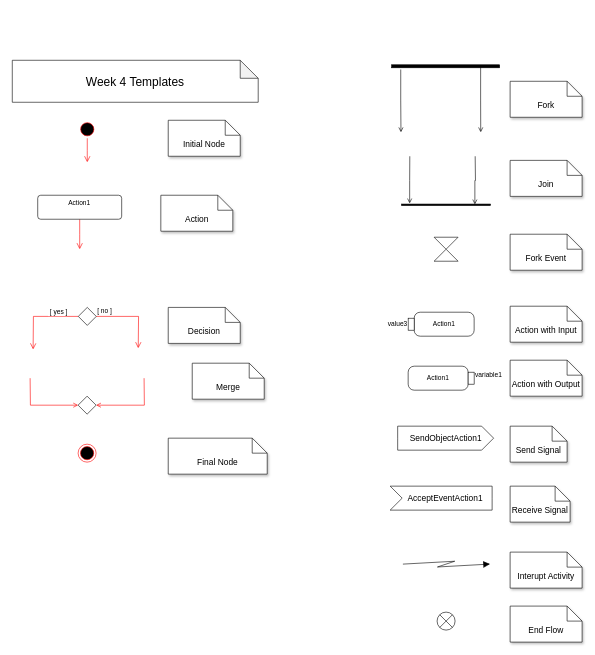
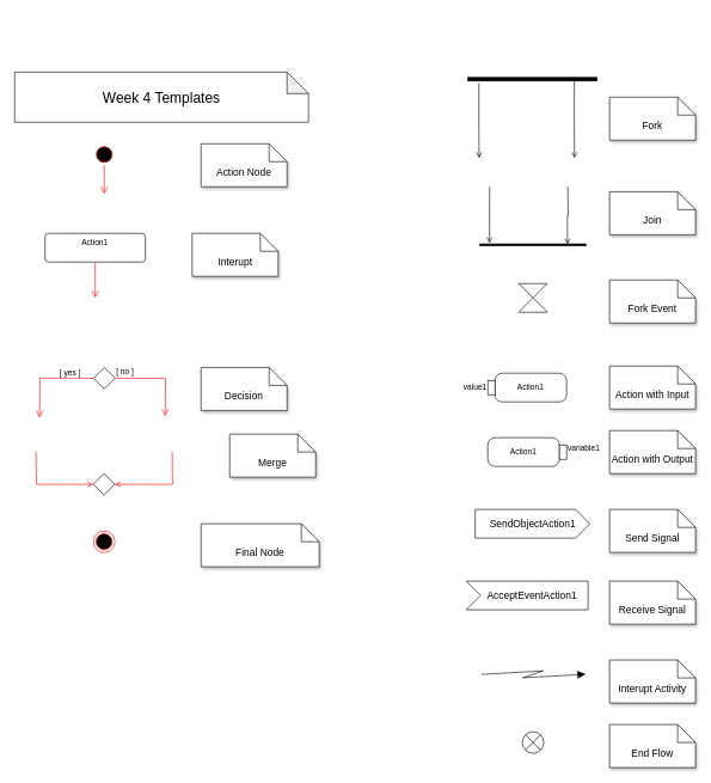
  <mxCell id="0" />
  <mxCell id="1" parent="0" />
  <mxCell id="2" value="Week 4 Templates" style="shape=note;whiteSpace=wrap;html=1;backgroundOutline=1;darkOpacity=0.05;fontFamily=Helvetica;fontSize=20;fontColor=default;labelBackgroundColor=default;" vertex="1" parent="1"><mxGeometry x="20" y="100" width="410" height="70" as="geometry" /></mxCell>
  <mxCell id="3" value="" style="ellipse;html=1;shape=startState;fillColor=#000000;strokeColor=#ff0000;" vertex="1" parent="1"><mxGeometry x="130" y="200" width="30" height="30" as="geometry" /></mxCell>
  <mxCell id="4" value="" style="edgeStyle=orthogonalEdgeStyle;html=1;verticalAlign=bottom;endArrow=open;endSize=8;strokeColor=#ff0000;rounded=0;" edge="1" parent="1" source="3"><mxGeometry relative="1" as="geometry"><mxPoint x="145" y="270" as="targetPoint" /></mxGeometry></mxCell>
  <mxCell id="5" value="" style="edgeStyle=orthogonalEdgeStyle;html=1;verticalAlign=bottom;endArrow=open;endSize=8;strokeColor=#ff0000;rounded=0;exitX=0.5;exitY=1;exitDx=0;exitDy=0;" edge="1" parent="1" source="34"><mxGeometry relative="1" as="geometry"><mxPoint x="132.36" y="415" as="targetPoint" /><mxPoint x="132.307" y="365" as="sourcePoint" /></mxGeometry></mxCell>
  <mxCell id="6" value="[ no ]" style="edgeStyle=orthogonalEdgeStyle;html=1;align=left;verticalAlign=bottom;endArrow=open;endSize=8;strokeColor=#ff0000;rounded=0;exitX=1;exitY=0.5;exitDx=0;exitDy=0;" edge="1" parent="1" source="33"><mxGeometry x="-1" relative="1" as="geometry"><mxPoint x="230" y="580" as="targetPoint" /><mxPoint x="184.72" y="532" as="sourcePoint" /><mxPoint as="offset" /></mxGeometry></mxCell>
  <mxCell id="7" value="&amp;nbsp;[ yes ]" style="edgeStyle=orthogonalEdgeStyle;html=1;align=left;verticalAlign=top;endArrow=open;endSize=8;strokeColor=#ff0000;rounded=0;exitX=0;exitY=0.5;exitDx=0;exitDy=0;" edge="1" parent="1" source="33"><mxGeometry x="-0.192" y="-20" relative="1" as="geometry"><mxPoint x="54.72" y="582" as="targetPoint" /><mxPoint x="104.72" y="532" as="sourcePoint" /><mxPoint as="offset" /></mxGeometry></mxCell>
  <mxCell id="8" value="" style="ellipse;html=1;shape=endState;fillColor=#000000;strokeColor=#ff0000;" vertex="1" parent="1"><mxGeometry x="129.72" y="740" width="30" height="30" as="geometry" /></mxCell>
  <mxCell id="9" value="" style="edgeStyle=orthogonalEdgeStyle;html=1;align=left;verticalAlign=bottom;endArrow=none;endSize=8;strokeColor=#ff0000;rounded=0;startArrow=open;startFill=0;endFill=0;exitX=1;exitY=0.5;exitDx=0;exitDy=0;" edge="1" parent="1" source="42"><mxGeometry x="-1" relative="1" as="geometry"><mxPoint x="239.72" y="630" as="targetPoint" /><mxPoint as="offset" /><mxPoint x="184.97" y="680" as="sourcePoint" /></mxGeometry></mxCell>
  <mxCell id="10" value="" style="edgeStyle=orthogonalEdgeStyle;html=1;align=left;verticalAlign=top;endArrow=none;endSize=8;strokeColor=#ff0000;rounded=0;startArrow=open;startFill=0;endFill=0;exitX=0;exitY=0.5;exitDx=0;exitDy=0;" edge="1" parent="1" source="42"><mxGeometry x="-0.196" y="-20" relative="1" as="geometry"><mxPoint x="49.72" y="630" as="targetPoint" /><mxPoint as="offset" /><mxPoint x="105" y="680" as="sourcePoint" /></mxGeometry></mxCell>
- <mxCell id="11" value="Initial Node" style="shape=note2;boundedLbl=1;whiteSpace=wrap;html=1;size=25;verticalAlign=top;align=center;fontFamily=Helvetica;fontSize=14;fontColor=default;labelBackgroundColor=default;shadow=1;" vertex="1" parent="1"><mxGeometry x="280" y="200" width="120" height="60" as="geometry" /></mxCell>
- <mxCell id="12" value="Action" style="shape=note2;boundedLbl=1;whiteSpace=wrap;html=1;size=25;verticalAlign=top;align=center;fontFamily=Helvetica;fontSize=14;fontColor=default;labelBackgroundColor=default;shadow=1;" vertex="1" parent="1"><mxGeometry x="267.64" y="325" width="120" height="60" as="geometry" /></mxCell>
+ <mxCell id="11" value="Action Node" style="shape=note2;boundedLbl=1;whiteSpace=wrap;html=1;size=25;verticalAlign=top;align=center;fontFamily=Helvetica;fontSize=14;fontColor=default;labelBackgroundColor=default;shadow=1;" vertex="1" parent="1"><mxGeometry x="280" y="200" width="120" height="60" as="geometry" /></mxCell>
+ <mxCell id="12" value="Interupt" style="shape=note2;boundedLbl=1;whiteSpace=wrap;html=1;size=25;verticalAlign=top;align=center;fontFamily=Helvetica;fontSize=14;fontColor=default;labelBackgroundColor=default;shadow=1;" vertex="1" parent="1"><mxGeometry x="267.64" y="325" width="120" height="60" as="geometry" /></mxCell>
  <mxCell id="13" value="Decision" style="shape=note2;boundedLbl=1;whiteSpace=wrap;html=1;size=25;verticalAlign=top;align=center;fontFamily=Helvetica;fontSize=14;fontColor=default;labelBackgroundColor=default;shadow=1;" vertex="1" parent="1"><mxGeometry x="280" y="512" width="120" height="60" as="geometry" /></mxCell>
  <mxCell id="14" value="Merge" style="shape=note2;boundedLbl=1;whiteSpace=wrap;html=1;size=25;verticalAlign=top;align=center;fontFamily=Helvetica;fontSize=14;fontColor=default;labelBackgroundColor=default;shadow=1;" vertex="1" parent="1"><mxGeometry x="320" y="605" width="120" height="60" as="geometry" /></mxCell>
  <mxCell id="15" value="Final Node" style="shape=note2;boundedLbl=1;whiteSpace=wrap;html=1;size=25;verticalAlign=top;align=center;fontFamily=Helvetica;fontSize=14;fontColor=default;labelBackgroundColor=default;shadow=1;" vertex="1" parent="1"><mxGeometry x="280" y="730" width="165" height="60" as="geometry" /></mxCell>
  <mxCell id="16" style="edgeStyle=orthogonalEdgeStyle;shape=connector;rounded=0;orthogonalLoop=1;jettySize=auto;html=1;strokeColor=default;align=center;verticalAlign=middle;fontFamily=Helvetica;fontSize=11;fontColor=default;labelBackgroundColor=default;endArrow=open;endFill=0;exitX=0.233;exitY=0.176;exitDx=0;exitDy=0;exitPerimeter=0;" edge="1" parent="1" source="18"><mxGeometry relative="1" as="geometry"><mxPoint x="801" y="220" as="targetPoint" /></mxGeometry></mxCell>
  <mxCell id="17" style="edgeStyle=orthogonalEdgeStyle;shape=connector;rounded=0;orthogonalLoop=1;jettySize=auto;html=1;strokeColor=default;align=center;verticalAlign=middle;fontFamily=Helvetica;fontSize=11;fontColor=default;labelBackgroundColor=default;endArrow=open;endFill=0;exitX=1.567;exitY=0.916;exitDx=0;exitDy=0;exitPerimeter=0;" edge="1" parent="1" source="18"><mxGeometry relative="1" as="geometry"><mxPoint x="668" y="220" as="targetPoint" /></mxGeometry></mxCell>
  <mxCell id="18" value="" style="html=1;points=[];perimeter=orthogonalPerimeter;fillColor=strokeColor;fontFamily=Helvetica;fontSize=11;fontColor=default;labelBackgroundColor=default;rotation=90;" vertex="1" parent="1"><mxGeometry x="740" y="20" width="5" height="180" as="geometry" /></mxCell>
  <mxCell id="19" value="" style="shape=collate;html=1;fontFamily=Helvetica;fontSize=11;fontColor=default;labelBackgroundColor=default;" vertex="1" parent="1"><mxGeometry x="723.23" y="395" width="40" height="40" as="geometry" /></mxCell>
  <mxCell id="20" value="Fork" style="shape=note2;boundedLbl=1;whiteSpace=wrap;html=1;size=25;verticalAlign=top;align=center;fontFamily=Helvetica;fontSize=14;fontColor=default;labelBackgroundColor=default;shadow=1;" vertex="1" parent="1"><mxGeometry x="850" y="135" width="120" height="60" as="geometry" /></mxCell>
  <mxCell id="21" value="Join" style="shape=note2;boundedLbl=1;whiteSpace=wrap;html=1;size=25;verticalAlign=top;align=center;fontFamily=Helvetica;fontSize=14;fontColor=default;labelBackgroundColor=default;shadow=1;" vertex="1" parent="1"><mxGeometry x="850" y="266.89" width="120" height="60" as="geometry" /></mxCell>
  <mxCell id="22" style="edgeStyle=orthogonalEdgeStyle;shape=connector;rounded=0;orthogonalLoop=1;jettySize=auto;html=1;strokeColor=default;align=center;verticalAlign=middle;fontFamily=Helvetica;fontSize=11;fontColor=default;labelBackgroundColor=default;endArrow=none;endFill=0;exitX=0.233;exitY=0.176;exitDx=0;exitDy=0;exitPerimeter=0;startArrow=open;startFill=0;" edge="1" parent="1" source="24"><mxGeometry relative="1" as="geometry"><mxPoint x="791.73" y="260" as="targetPoint" /></mxGeometry></mxCell>
  <mxCell id="23" style="edgeStyle=orthogonalEdgeStyle;shape=connector;rounded=0;orthogonalLoop=1;jettySize=auto;html=1;strokeColor=default;align=center;verticalAlign=middle;fontFamily=Helvetica;fontSize=11;fontColor=default;labelBackgroundColor=default;endArrow=none;endFill=0;exitX=-0.433;exitY=0.91;exitDx=0;exitDy=0;exitPerimeter=0;startArrow=open;startFill=0;" edge="1" parent="1" source="24"><mxGeometry relative="1" as="geometry"><mxPoint x="682.73" y="260" as="targetPoint" /></mxGeometry></mxCell>
  <mxCell id="24" value="" style="html=1;points=[];perimeter=orthogonalPerimeter;fillColor=strokeColor;fontFamily=Helvetica;fontSize=11;fontColor=default;labelBackgroundColor=default;rotation=90;" vertex="1" parent="1"><mxGeometry x="741.98" y="266.886" width="2.5" height="148.114" as="geometry" /></mxCell>
  <mxCell id="25" value="Fork Event" style="shape=note2;boundedLbl=1;whiteSpace=wrap;html=1;size=25;verticalAlign=top;align=center;fontFamily=Helvetica;fontSize=14;fontColor=default;labelBackgroundColor=default;shadow=1;" vertex="1" parent="1"><mxGeometry x="850" y="390" width="120" height="60" as="geometry" /></mxCell>
  <mxCell id="26" value="Action1" style="shape=mxgraph.uml25.action;html=1;align=center;verticalAlign=middle;absoluteArcSize=1;arcSize=10;dashed=0;spacingLeft=10;flipH=1;whiteSpace=wrap;fontFamily=Helvetica;fontSize=11;fontColor=default;labelBackgroundColor=default;" vertex="1" parent="1"><mxGeometry x="680" y="520" width="110" height="40" as="geometry" /></mxCell>
- <mxCell id="27" value="value3" style="text;verticalAlign=middle;align=right;html=1;fontFamily=Helvetica;fontSize=11;fontColor=default;labelBackgroundColor=default;" vertex="1" parent="26"><mxGeometry x="-60" width="60" height="40" as="geometry" /></mxCell>
+ <mxCell id="27" value="value1" style="text;verticalAlign=middle;align=right;html=1;fontFamily=Helvetica;fontSize=11;fontColor=default;labelBackgroundColor=default;" vertex="1" parent="26"><mxGeometry x="-60" width="60" height="40" as="geometry" /></mxCell>
  <mxCell id="28" value="Action1" style="shape=mxgraph.uml25.action;html=1;align=center;verticalAlign=middle;absoluteArcSize=1;arcSize=10;dashed=0;spacingRight=10;whiteSpace=wrap;fontFamily=Helvetica;fontSize=11;fontColor=default;labelBackgroundColor=default;" vertex="1" parent="1"><mxGeometry x="680" y="610" width="110" height="40" as="geometry" /></mxCell>
  <mxCell id="29" value="variable1" style="text;verticalAlign=middle;align=left;html=1;fontFamily=Helvetica;fontSize=11;fontColor=default;labelBackgroundColor=default;" vertex="1" parent="28"><mxGeometry x="110" width="60" height="30" as="geometry" /></mxCell>
  <mxCell id="30" value="Action with Input" style="shape=note2;boundedLbl=1;whiteSpace=wrap;html=1;size=25;verticalAlign=top;align=center;fontFamily=Helvetica;fontSize=14;fontColor=default;labelBackgroundColor=default;shadow=1;" vertex="1" parent="1"><mxGeometry x="850" y="510" width="120" height="60" as="geometry" /></mxCell>
  <mxCell id="31" value="Action with Output" style="shape=note2;boundedLbl=1;whiteSpace=wrap;html=1;size=25;verticalAlign=top;align=center;fontFamily=Helvetica;fontSize=14;fontColor=default;labelBackgroundColor=default;shadow=1;" vertex="1" parent="1"><mxGeometry x="850" y="600" width="120" height="60" as="geometry" /></mxCell>
  <mxCell id="32" value="SendObjectAction1" style="html=1;shape=mxgraph.infographic.ribbonSimple;notch1=0;notch2=20;align=center;verticalAlign=middle;fontSize=14;fontStyle=0;fillColor=#FFFFFF;whiteSpace=wrap;fontFamily=Helvetica;fontColor=default;labelBackgroundColor=default;" vertex="1" parent="1"><mxGeometry x="662.5" y="710" width="160" height="40" as="geometry" /></mxCell>
  <mxCell id="33" value="" style="rhombus;fontFamily=Helvetica;fontSize=11;fontColor=default;labelBackgroundColor=default;" vertex="1" parent="1"><mxGeometry x="130" y="512" width="30" height="30" as="geometry" /></mxCell>
  <mxCell id="34" value="Action1" style="html=1;align=center;verticalAlign=top;rounded=1;absoluteArcSize=1;arcSize=10;dashed=0;whiteSpace=wrap;fontFamily=Helvetica;fontSize=11;fontColor=default;labelBackgroundColor=default;" vertex="1" parent="1"><mxGeometry x="62.36" y="325" width="140" height="40" as="geometry" /></mxCell>
- <mxCell id="35" value="Send Signal" style="shape=note2;boundedLbl=1;whiteSpace=wrap;html=1;size=25;verticalAlign=top;align=center;fontFamily=Helvetica;fontSize=14;fontColor=default;labelBackgroundColor=default;shadow=1;" vertex="1" parent="1"><mxGeometry x="850" y="710" width="95" height="60" as="geometry" /></mxCell>
+ <mxCell id="35" value="Send Signal" style="shape=note2;boundedLbl=1;whiteSpace=wrap;html=1;size=25;verticalAlign=top;align=center;fontFamily=Helvetica;fontSize=14;fontColor=default;labelBackgroundColor=default;shadow=1;" vertex="1" parent="1"><mxGeometry x="850" y="710" width="120" height="60" as="geometry" /></mxCell>
  <mxCell id="36" value="AcceptEventAction1" style="html=1;shape=mxgraph.infographic.ribbonSimple;notch1=20;notch2=0;align=center;verticalAlign=middle;fontSize=14;fontStyle=0;fillColor=#FFFFFF;flipH=0;spacingRight=0;spacingLeft=14;whiteSpace=wrap;fontFamily=Helvetica;fontColor=default;labelBackgroundColor=default;" vertex="1" parent="1"><mxGeometry x="650" y="810" width="170" height="40" as="geometry" /></mxCell>
- <mxCell id="37" value="Receive Signal" style="shape=note2;boundedLbl=1;whiteSpace=wrap;html=1;size=25;verticalAlign=top;align=center;fontFamily=Helvetica;fontSize=14;fontColor=default;labelBackgroundColor=default;shadow=1;" vertex="1" parent="1"><mxGeometry x="850" y="810" width="100" height="60" as="geometry" /></mxCell>
+ <mxCell id="37" value="Receive Signal" style="shape=note2;boundedLbl=1;whiteSpace=wrap;html=1;size=25;verticalAlign=top;align=center;fontFamily=Helvetica;fontSize=14;fontColor=default;labelBackgroundColor=default;shadow=1;" vertex="1" parent="1"><mxGeometry x="850" y="810" width="120" height="60" as="geometry" /></mxCell>
  <mxCell id="38" value="" style="shape=mxgraph.lean_mapping.electronic_info_flow_edge;html=1;rounded=0;strokeColor=default;align=center;verticalAlign=middle;fontFamily=Helvetica;fontSize=11;fontColor=default;labelBackgroundColor=default;edgeStyle=orthogonalEdgeStyle;endArrow=open;endFill=0;" edge="1" parent="1"><mxGeometry width="160" relative="1" as="geometry"><mxPoint x="663.23" y="940" as="sourcePoint" /><mxPoint x="823.23" y="940" as="targetPoint" /><Array as="points"><mxPoint x="663.23" y="960" /><mxPoint x="823.23" y="960" /></Array></mxGeometry></mxCell>
  <mxCell id="39" value="Interupt Activity" style="shape=note2;boundedLbl=1;whiteSpace=wrap;html=1;size=25;verticalAlign=top;align=center;fontFamily=Helvetica;fontSize=14;fontColor=default;labelBackgroundColor=default;shadow=1;" vertex="1" parent="1"><mxGeometry x="850" y="920" width="120" height="60" as="geometry" /></mxCell>
  <mxCell id="40" value="" style="shape=sumEllipse;perimeter=ellipsePerimeter;html=1;backgroundOutline=1;fontFamily=Helvetica;fontSize=11;fontColor=default;labelBackgroundColor=default;" vertex="1" parent="1"><mxGeometry x="728.23" y="1020" width="30" height="30" as="geometry" /></mxCell>
  <mxCell id="41" value="End Flow" style="shape=note2;boundedLbl=1;whiteSpace=wrap;html=1;size=25;verticalAlign=top;align=center;fontFamily=Helvetica;fontSize=14;fontColor=default;labelBackgroundColor=default;shadow=1;" vertex="1" parent="1"><mxGeometry x="850" y="1010" width="120" height="60" as="geometry" /></mxCell>
  <mxCell id="42" value="" style="rhombus;fontFamily=Helvetica;fontSize=11;fontColor=default;labelBackgroundColor=default;" vertex="1" parent="1"><mxGeometry x="129.72" y="660" width="30" height="30" as="geometry" /></mxCell>
